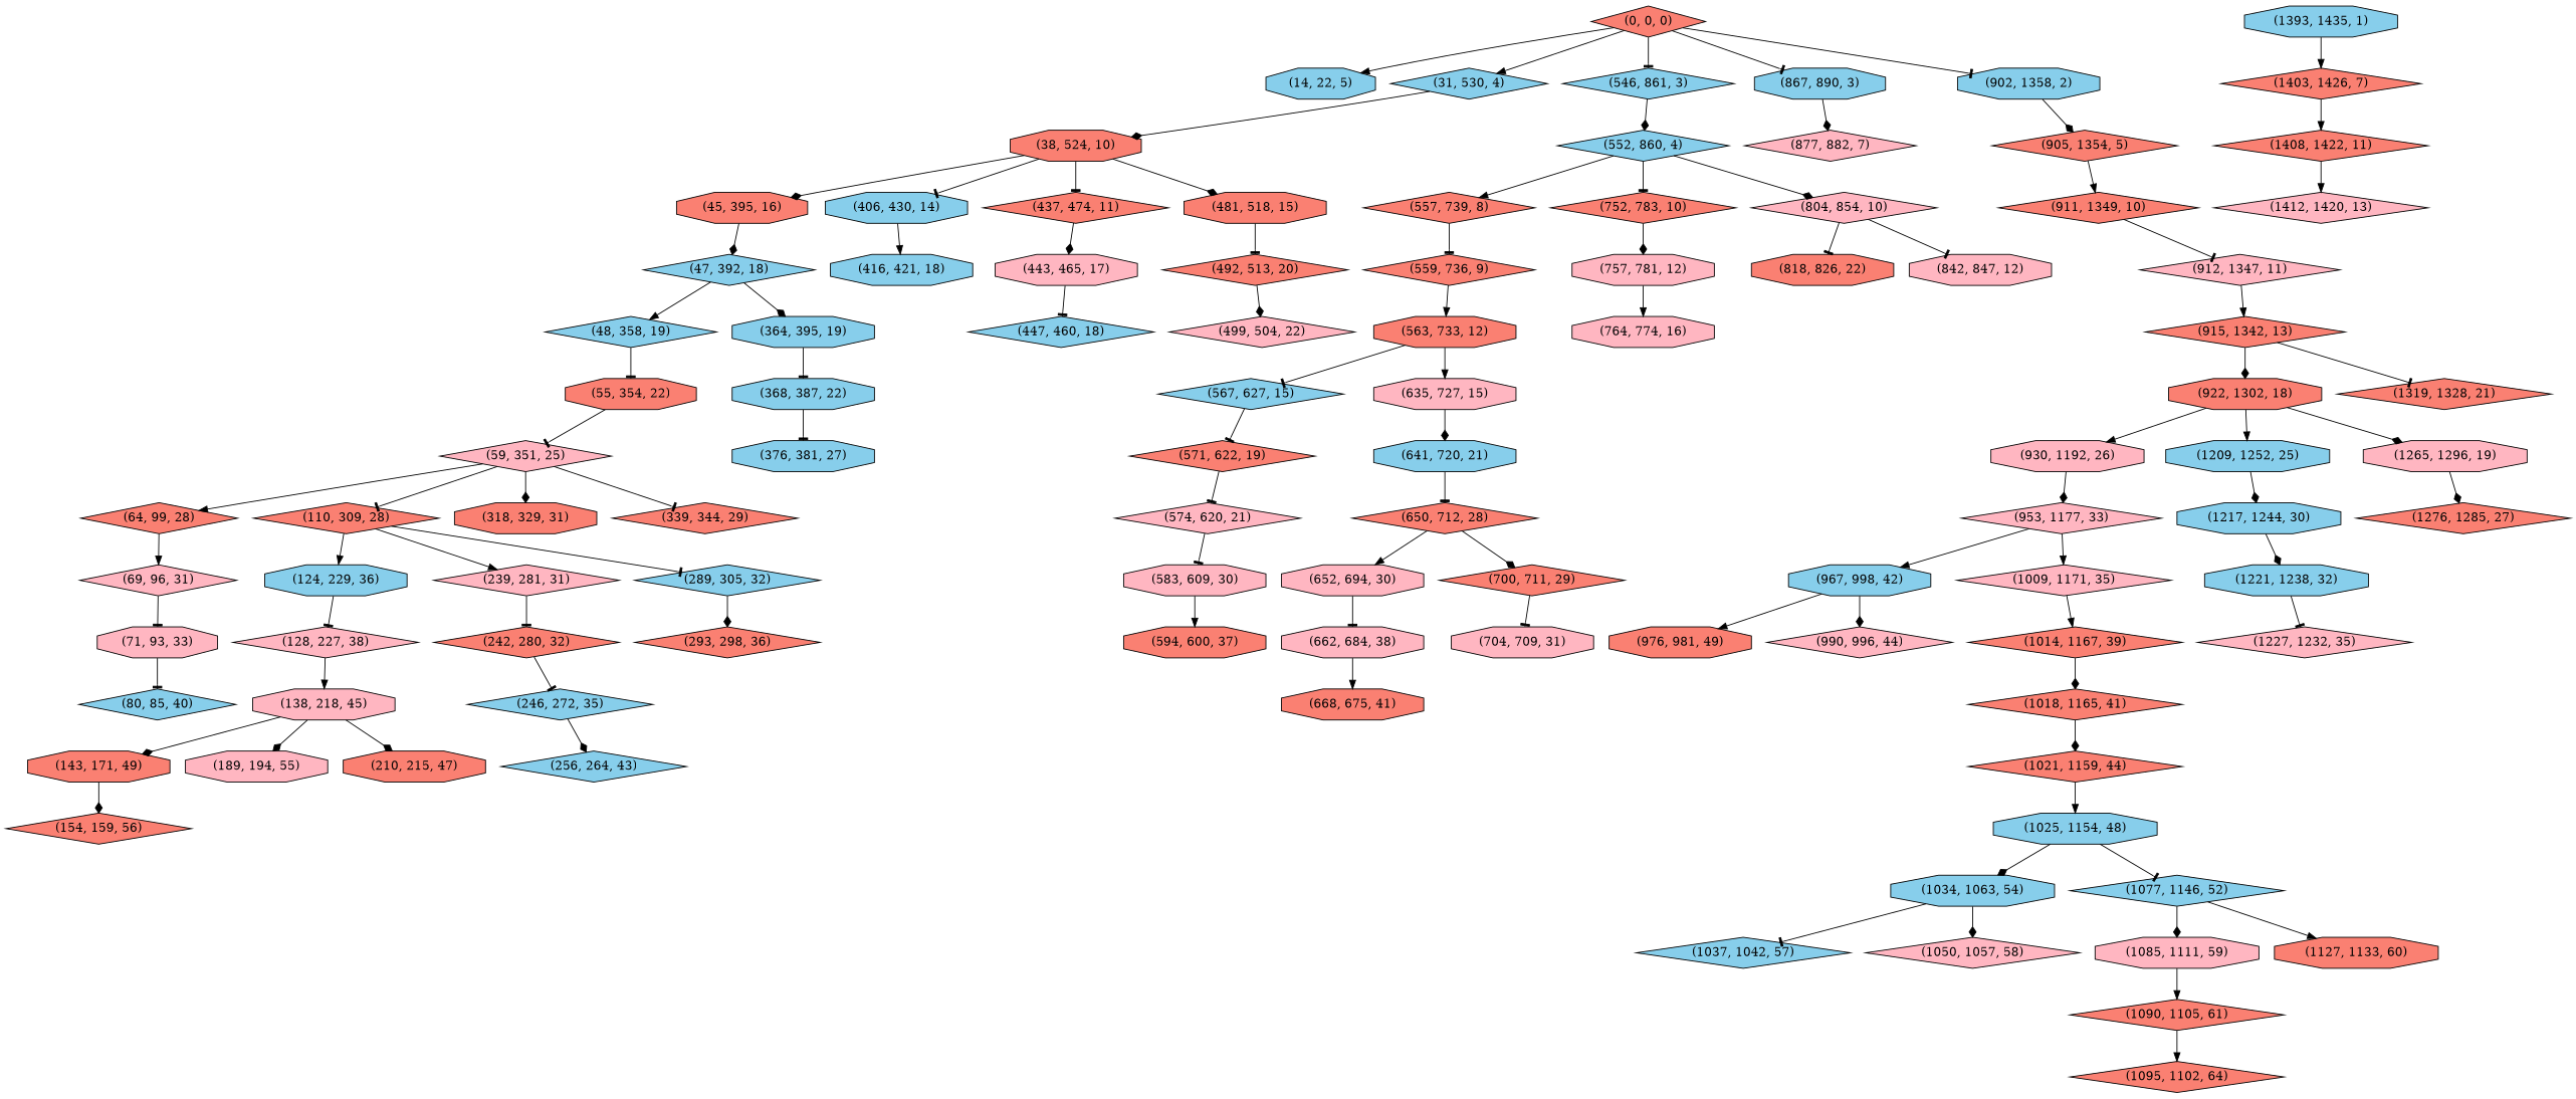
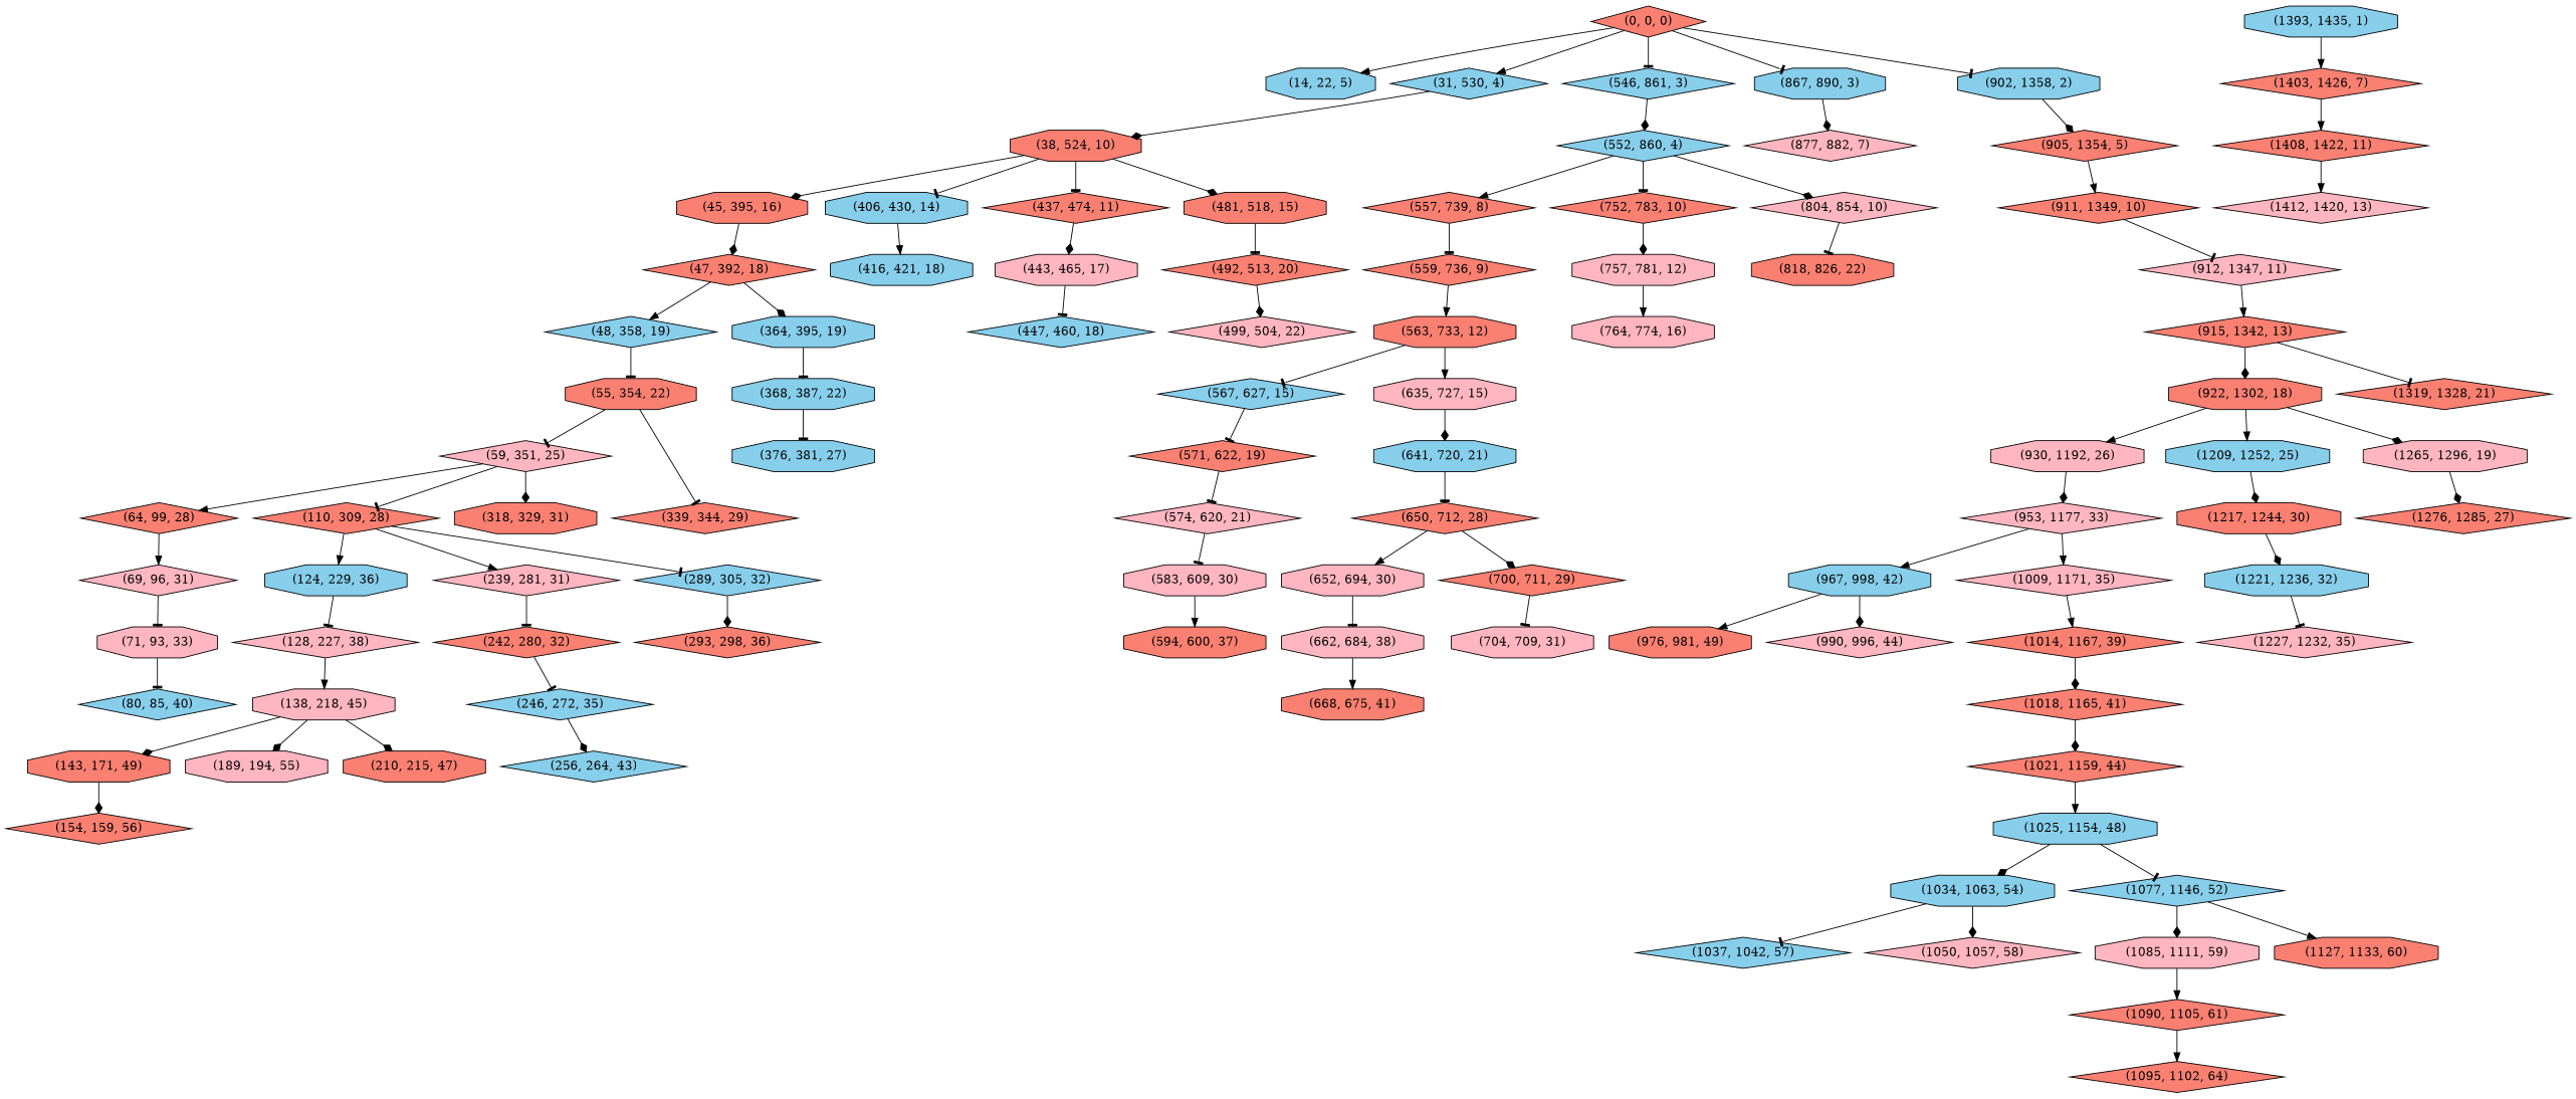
  digraph {
    node [fillcolor=salmon shape=diamond style=filled]
    edge [arrowhead=tee]
    "(14, 22, 5)" [fillcolor=skyblue shape=octagon]
    "(0, 0, 0)"
    "(31, 530, 4)" [fillcolor=skyblue]
    "(546, 861, 3)" [fillcolor=skyblue]
    "(867, 890, 3)" [fillcolor=skyblue shape=octagon]
    "(902, 1358, 2)" [fillcolor=skyblue shape=octagon]
    "(38, 524, 10)" [shape=octagon]
    "(552, 860, 4)" [fillcolor=skyblue]
    "(877, 882, 7)" [fillcolor=lightpink]
    "(905, 1354, 5)"
    "(1393, 1435, 1)" [fillcolor=skyblue shape=octagon]
    "(1403, 1426, 7)"
    "(45, 395, 16)" [shape=octagon]
    "(406, 430, 14)" [fillcolor=skyblue shape=octagon]
    "(437, 474, 11)"
    "(481, 518, 15)" [shape=octagon]
-   "(47, 392, 18)" [fillcolor=skyblue]
+   "(47, 392, 18)"
    "(416, 421, 18)" [fillcolor=skyblue shape=octagon]
    "(443, 465, 17)" [fillcolor=lightpink shape=octagon]
    "(492, 513, 20)"
    "(48, 358, 19)" [fillcolor=skyblue]
    n22 [fillcolor=skyblue label="(364, 395, 19)" shape=octagon]
    "(55, 354, 22)" [shape=octagon]
    "(368, 387, 22)" [fillcolor=skyblue shape=octagon]
    "(59, 351, 25)" [fillcolor=lightpink]
    "(64, 99, 28)"
    "(110, 309, 28)"
    "(318, 329, 31)" [shape=octagon]
    "(339, 344, 29)"
    "(69, 96, 31)" [fillcolor=lightpink]
    "(124, 229, 36)" [fillcolor=skyblue shape=octagon]
    "(239, 281, 31)" [fillcolor=lightpink]
    "(289, 305, 32)" [fillcolor=skyblue]
    "(71, 93, 33)" [fillcolor=lightpink shape=octagon]
    "(80, 85, 40)" [fillcolor=skyblue]
    "(128, 227, 38)" [fillcolor=lightpink]
    "(242, 280, 32)"
    "(293, 298, 36)"
    "(138, 218, 45)" [fillcolor=lightpink shape=octagon]
    "(143, 171, 49)" [shape=octagon]
    "(189, 194, 55)" [fillcolor=lightpink shape=octagon]
    "(210, 215, 47)" [shape=octagon]
    "(154, 159, 56)"
    "(246, 272, 35)" [fillcolor=skyblue]
    "(256, 264, 43)" [fillcolor=skyblue]
    "(376, 381, 27)" [fillcolor=skyblue shape=octagon]
    "(447, 460, 18)" [fillcolor=skyblue]
    "(499, 504, 22)" [fillcolor=lightpink]
    "(557, 739, 8)"
    "(752, 783, 10)"
    "(804, 854, 10)" [fillcolor=lightpink]
    "(559, 736, 9)"
    "(757, 781, 12)" [fillcolor=lightpink shape=octagon]
    "(818, 826, 22)" [shape=octagon]
-   "(842, 847, 12)" [fillcolor=lightpink shape=octagon]
    "(563, 733, 12)" [shape=octagon]
    "(567, 627, 15)" [fillcolor=skyblue]
    "(635, 727, 15)" [fillcolor=lightpink shape=octagon]
    "(571, 622, 19)"
    "(641, 720, 21)" [fillcolor=skyblue shape=octagon]
    "(574, 620, 21)" [fillcolor=lightpink]
    "(583, 609, 30)" [fillcolor=lightpink shape=octagon]
    "(594, 600, 37)" [shape=octagon]
    "(650, 712, 28)"
    "(652, 694, 30)" [fillcolor=lightpink shape=octagon]
    "(700, 711, 29)"
    "(662, 684, 38)" [fillcolor=lightpink shape=octagon]
    "(704, 709, 31)" [fillcolor=lightpink shape=octagon]
    "(668, 675, 41)" [shape=octagon]
    "(764, 774, 16)" [fillcolor=lightpink shape=octagon]
    "(911, 1349, 10)"
    "(912, 1347, 11)" [fillcolor=lightpink]
    "(915, 1342, 13)"
    "(922, 1302, 18)" [shape=octagon]
    "(1319, 1328, 21)"
    "(930, 1192, 26)" [fillcolor=lightpink shape=octagon]
    "(1209, 1252, 25)" [fillcolor=skyblue shape=octagon]
    "(1265, 1296, 19)" [fillcolor=lightpink shape=octagon]
    "(953, 1177, 33)" [fillcolor=lightpink]
-   "(1217, 1244, 30)" [fillcolor=skyblue shape=octagon]
+   "(1217, 1244, 30)" [shape=octagon]
    "(1276, 1285, 27)"
    "(967, 998, 42)" [fillcolor=skyblue shape=octagon]
    "(1009, 1171, 35)" [fillcolor=lightpink]
    "(976, 981, 49)" [shape=octagon]
    "(990, 996, 44)" [fillcolor=lightpink]
    "(1014, 1167, 39)"
    "(1018, 1165, 41)"
    "(1021, 1159, 44)"
    "(1025, 1154, 48)" [fillcolor=skyblue shape=octagon]
    "(1034, 1063, 54)" [fillcolor=skyblue shape=octagon]
    "(1077, 1146, 52)" [fillcolor=skyblue]
    "(1037, 1042, 57)" [fillcolor=skyblue]
    "(1050, 1057, 58)" [fillcolor=lightpink]
    "(1085, 1111, 59)" [fillcolor=lightpink shape=octagon]
    "(1127, 1133, 60)" [shape=octagon]
    "(1090, 1105, 61)"
    "(1095, 1102, 64)"
-   "(1221, 1238, 32)" [fillcolor=skyblue shape=octagon]
+   "(1221, 1238, 32)" [fillcolor=skyblue shape=octagon label="(1221, 1236, 32)"]
    "(1227, 1232, 35)" [fillcolor=lightpink]
    "(1408, 1422, 11)"
    "(1412, 1420, 13)" [fillcolor=lightpink]
    "(0, 0, 0)" -> "(14, 22, 5)" [arrowhead=normal]
    "(0, 0, 0)" -> "(31, 530, 4)" [arrowhead=normal]
    "(0, 0, 0)" -> "(546, 861, 3)"
    "(0, 0, 0)" -> "(867, 890, 3)"
    "(0, 0, 0)" -> "(902, 1358, 2)"
    "(31, 530, 4)" -> "(38, 524, 10)" [arrowhead=diamond]
    "(546, 861, 3)" -> "(552, 860, 4)" [arrowhead=diamond]
    "(867, 890, 3)" -> "(877, 882, 7)" [arrowhead=diamond]
    "(902, 1358, 2)" -> "(905, 1354, 5)" [arrowhead=diamond]
    "(38, 524, 10)" -> "(45, 395, 16)" [arrowhead=diamond]
    "(38, 524, 10)" -> "(406, 430, 14)"
    "(38, 524, 10)" -> "(437, 474, 11)"
    "(38, 524, 10)" -> "(481, 518, 15)" [arrowhead=diamond]
    "(552, 860, 4)" -> "(557, 739, 8)" [arrowhead=normal]
    "(552, 860, 4)" -> "(752, 783, 10)"
    "(552, 860, 4)" -> "(804, 854, 10)" [arrowhead=diamond]
    "(905, 1354, 5)" -> "(911, 1349, 10)" [arrowhead=normal]
    "(1393, 1435, 1)" -> "(1403, 1426, 7)" [arrowhead=normal]
    "(1403, 1426, 7)" -> "(1408, 1422, 11)" [arrowhead=normal]
    "(45, 395, 16)" -> "(47, 392, 18)" [arrowhead=diamond]
    "(406, 430, 14)" -> "(416, 421, 18)" [arrowhead=normal]
    "(437, 474, 11)" -> "(443, 465, 17)" [arrowhead=diamond]
    "(481, 518, 15)" -> "(492, 513, 20)"
    "(47, 392, 18)" -> "(48, 358, 19)" [arrowhead=normal]
    "(47, 392, 18)" -> n22 [arrowhead=diamond]
    "(443, 465, 17)" -> "(447, 460, 18)"
    "(492, 513, 20)" -> "(499, 504, 22)" [arrowhead=diamond]
    "(48, 358, 19)" -> "(55, 354, 22)"
    n22 -> "(368, 387, 22)"
    "(55, 354, 22)" -> "(59, 351, 25)"
    "(368, 387, 22)" -> "(376, 381, 27)"
    "(59, 351, 25)" -> "(64, 99, 28)" [arrowhead=normal]
    "(59, 351, 25)" -> "(110, 309, 28)"
    "(59, 351, 25)" -> "(318, 329, 31)" [arrowhead=diamond]
-   "(59, 351, 25)" -> "(339, 344, 29)"
+   "(55, 354, 22)" -> "(339, 344, 29)"
    "(64, 99, 28)" -> "(69, 96, 31)" [arrowhead=normal]
    "(110, 309, 28)" -> "(124, 229, 36)" [arrowhead=normal]
    "(110, 309, 28)" -> "(239, 281, 31)" [arrowhead=normal]
    "(110, 309, 28)" -> "(289, 305, 32)"
    "(69, 96, 31)" -> "(71, 93, 33)"
    "(124, 229, 36)" -> "(128, 227, 38)"
    "(239, 281, 31)" -> "(242, 280, 32)"
    "(289, 305, 32)" -> "(293, 298, 36)" [arrowhead=diamond]
    "(71, 93, 33)" -> "(80, 85, 40)"
    "(128, 227, 38)" -> "(138, 218, 45)" [arrowhead=normal]
    "(242, 280, 32)" -> "(246, 272, 35)"
    "(138, 218, 45)" -> "(143, 171, 49)" [arrowhead=diamond]
    "(138, 218, 45)" -> "(189, 194, 55)" [arrowhead=diamond]
    "(138, 218, 45)" -> "(210, 215, 47)" [arrowhead=diamond]
    "(143, 171, 49)" -> "(154, 159, 56)" [arrowhead=diamond]
    "(246, 272, 35)" -> "(256, 264, 43)" [arrowhead=diamond]
    "(557, 739, 8)" -> "(559, 736, 9)"
    "(752, 783, 10)" -> "(757, 781, 12)" [arrowhead=diamond]
    "(804, 854, 10)" -> "(818, 826, 22)"
-   "(804, 854, 10)" -> "(842, 847, 12)"
    "(559, 736, 9)" -> "(563, 733, 12)" [arrowhead=normal]
    "(757, 781, 12)" -> "(764, 774, 16)" [arrowhead=normal]
    "(563, 733, 12)" -> "(567, 627, 15)"
    "(563, 733, 12)" -> "(635, 727, 15)" [arrowhead=normal]
    "(567, 627, 15)" -> "(571, 622, 19)"
    "(635, 727, 15)" -> "(641, 720, 21)" [arrowhead=diamond]
    "(571, 622, 19)" -> "(574, 620, 21)"
    "(641, 720, 21)" -> "(650, 712, 28)"
    "(574, 620, 21)" -> "(583, 609, 30)"
    "(583, 609, 30)" -> "(594, 600, 37)" [arrowhead=normal]
    "(650, 712, 28)" -> "(652, 694, 30)" [arrowhead=normal]
    "(650, 712, 28)" -> "(700, 711, 29)" [arrowhead=diamond]
    "(652, 694, 30)" -> "(662, 684, 38)"
    "(700, 711, 29)" -> "(704, 709, 31)"
    "(662, 684, 38)" -> "(668, 675, 41)" [arrowhead=normal]
    "(911, 1349, 10)" -> "(912, 1347, 11)"
    "(912, 1347, 11)" -> "(915, 1342, 13)" [arrowhead=normal]
    "(915, 1342, 13)" -> "(922, 1302, 18)" [arrowhead=diamond]
    "(915, 1342, 13)" -> "(1319, 1328, 21)"
    "(922, 1302, 18)" -> "(930, 1192, 26)" [arrowhead=normal]
    "(922, 1302, 18)" -> "(1209, 1252, 25)" [arrowhead=normal]
    "(922, 1302, 18)" -> "(1265, 1296, 19)" [arrowhead=diamond]
    "(930, 1192, 26)" -> "(953, 1177, 33)" [arrowhead=diamond]
    "(1209, 1252, 25)" -> "(1217, 1244, 30)" [arrowhead=diamond]
    "(1265, 1296, 19)" -> "(1276, 1285, 27)" [arrowhead=diamond]
    "(953, 1177, 33)" -> "(967, 998, 42)" [arrowhead=normal]
    "(953, 1177, 33)" -> "(1009, 1171, 35)" [arrowhead=normal]
    "(1217, 1244, 30)" -> "(1221, 1238, 32)" [arrowhead=diamond]
    "(967, 998, 42)" -> "(976, 981, 49)" [arrowhead=normal]
    "(967, 998, 42)" -> "(990, 996, 44)" [arrowhead=diamond]
    "(1009, 1171, 35)" -> "(1014, 1167, 39)" [arrowhead=normal]
    "(1014, 1167, 39)" -> "(1018, 1165, 41)" [arrowhead=diamond]
    "(1018, 1165, 41)" -> "(1021, 1159, 44)" [arrowhead=diamond]
    "(1021, 1159, 44)" -> "(1025, 1154, 48)" [arrowhead=normal]
    "(1025, 1154, 48)" -> "(1034, 1063, 54)" [arrowhead=diamond]
    "(1025, 1154, 48)" -> "(1077, 1146, 52)"
    "(1034, 1063, 54)" -> "(1037, 1042, 57)"
    "(1034, 1063, 54)" -> "(1050, 1057, 58)" [arrowhead=diamond]
    "(1077, 1146, 52)" -> "(1085, 1111, 59)" [arrowhead=diamond]
    "(1077, 1146, 52)" -> "(1127, 1133, 60)" [arrowhead=normal]
    "(1085, 1111, 59)" -> "(1090, 1105, 61)" [arrowhead=normal]
    "(1090, 1105, 61)" -> "(1095, 1102, 64)" [arrowhead=normal]
    "(1221, 1238, 32)" -> "(1227, 1232, 35)"
    "(1408, 1422, 11)" -> "(1412, 1420, 13)" [arrowhead=normal]
  }
